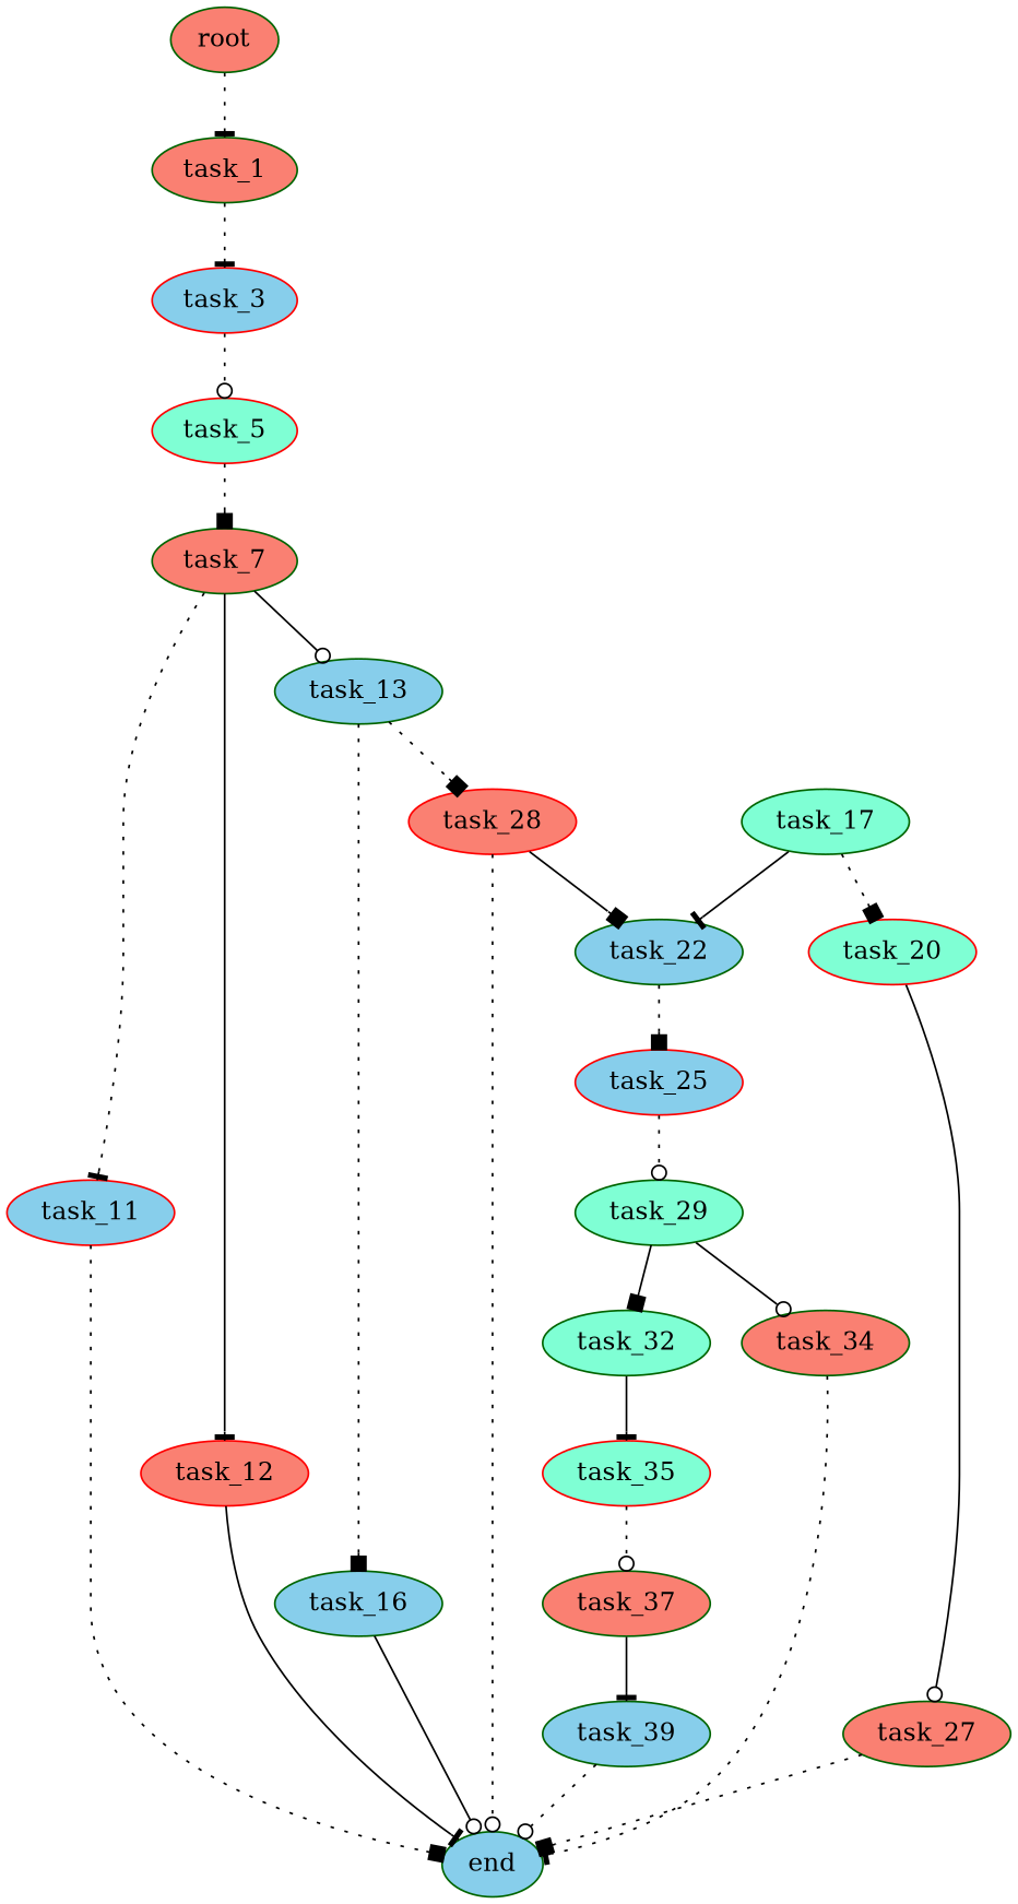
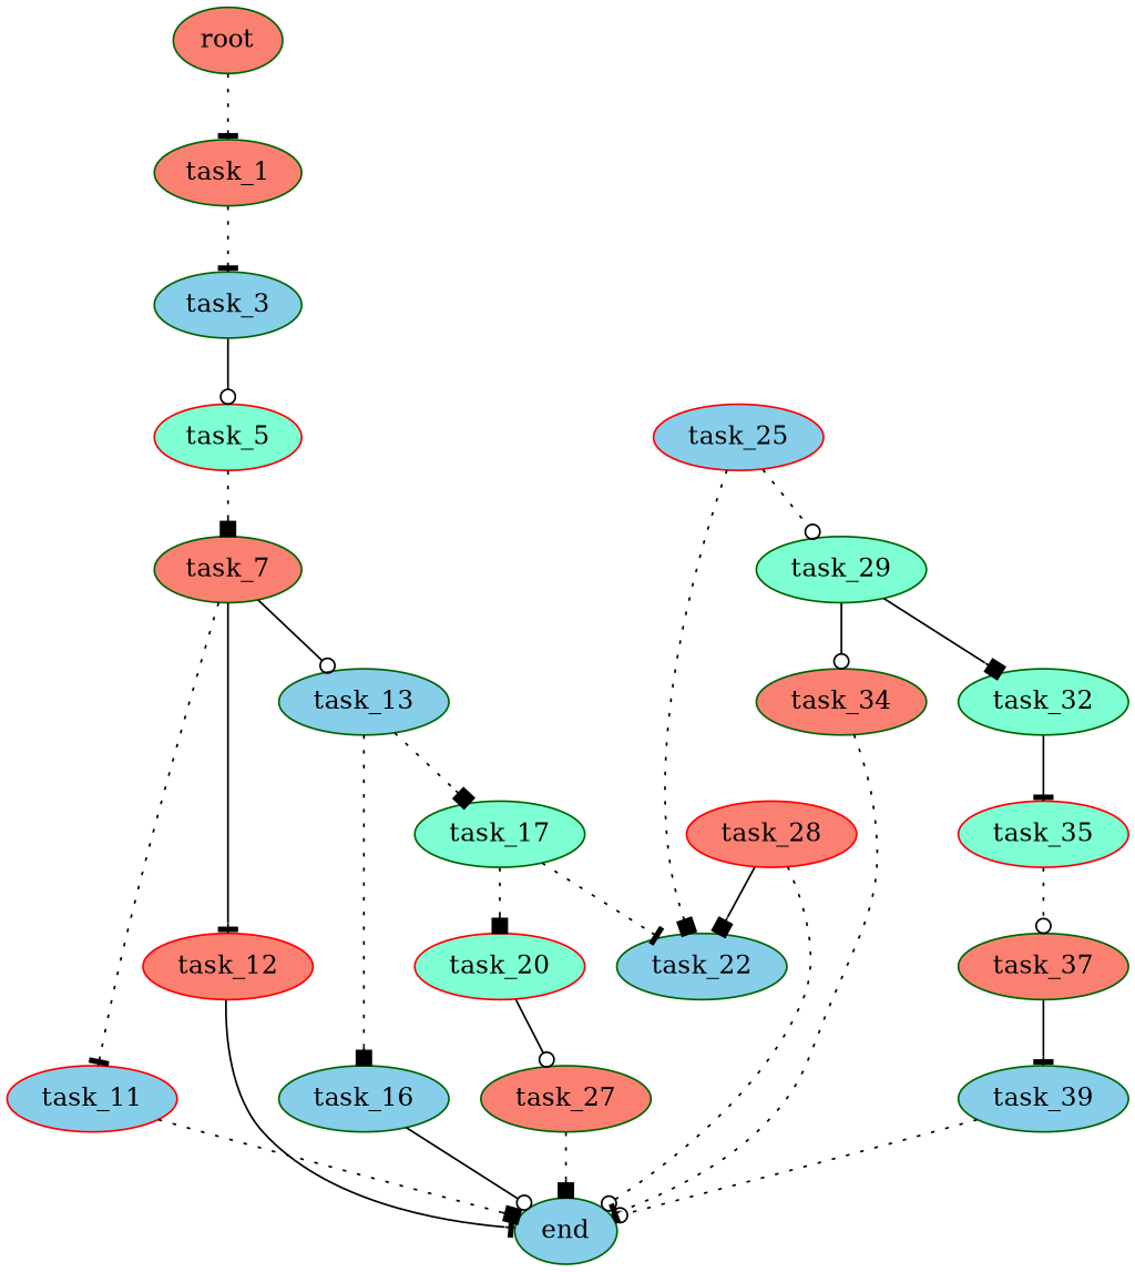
  digraph {
    node [color=darkgreen fillcolor=salmon style=filled]
    edge [arrowhead=tee style=dotted]
    root
    task_1
-   task_3 [color=red fillcolor=skyblue]
+   task_3 [fillcolor=skyblue]
    task_5 [color=red fillcolor=aquamarine]
    task_7
    task_11 [color=red fillcolor=skyblue]
    task_12 [color=red]
    task_13 [fillcolor=skyblue]
    end [fillcolor=skyblue]
    task_16 [fillcolor=skyblue]
    task_17 [fillcolor=aquamarine]
    task_20 [color=red fillcolor=aquamarine]
    task_22 [fillcolor=skyblue]
    task_27
    task_25 [color=red fillcolor=skyblue]
    task_29 [fillcolor=aquamarine]
    task_28 [color=red]
    task_32 [fillcolor=aquamarine]
    task_34
    task_35 [color=red fillcolor=aquamarine]
    task_37
    task_39 [fillcolor=skyblue]
    root -> task_1
    task_1 -> task_3
-   task_3 -> task_5 [arrowhead=odot]
+   task_3 -> task_5 [arrowhead=odot style=solid]
    task_5 -> task_7 [arrowhead=box]
    task_7 -> task_11
    task_7 -> task_12 [style=solid]
    task_7 -> task_13 [arrowhead=odot style=solid]
    task_11 -> end [arrowhead=box]
    task_12 -> end [style=solid]
    task_13 -> task_16 [arrowhead=box]
-   task_13 -> task_28 [arrowhead=box]
+   task_13 -> task_17 [arrowhead=box]
    task_16 -> end [arrowhead=odot style=solid]
    task_17 -> task_20 [arrowhead=box]
-   task_17 -> task_22 [style=solid]
+   task_17 -> task_22
    task_20 -> task_27 [arrowhead=odot style=solid]
-   task_22 -> task_25 [arrowhead=box]
+   task_25 -> task_22 [arrowhead=box]
    task_27 -> end [arrowhead=box]
    task_25 -> task_29 [arrowhead=odot]
    task_29 -> task_32 [arrowhead=box style=solid]
    task_29 -> task_34 [arrowhead=odot style=solid]
    task_28 -> end [arrowhead=odot]
    task_28 -> task_22 [arrowhead=box style=solid]
    task_32 -> task_35 [style=solid]
    task_34 -> end
    task_35 -> task_37 [arrowhead=odot]
    task_37 -> task_39 [style=solid]
    task_39 -> end [arrowhead=odot]
  }
